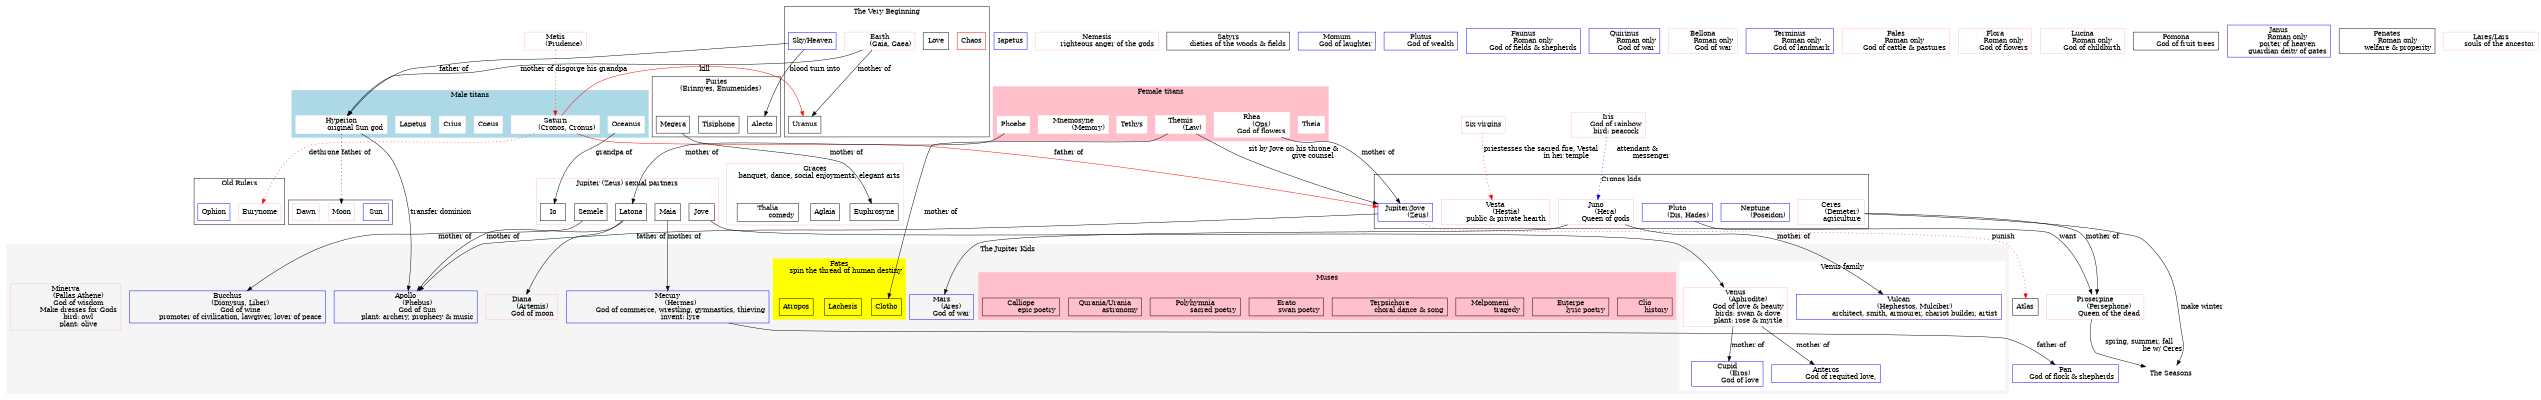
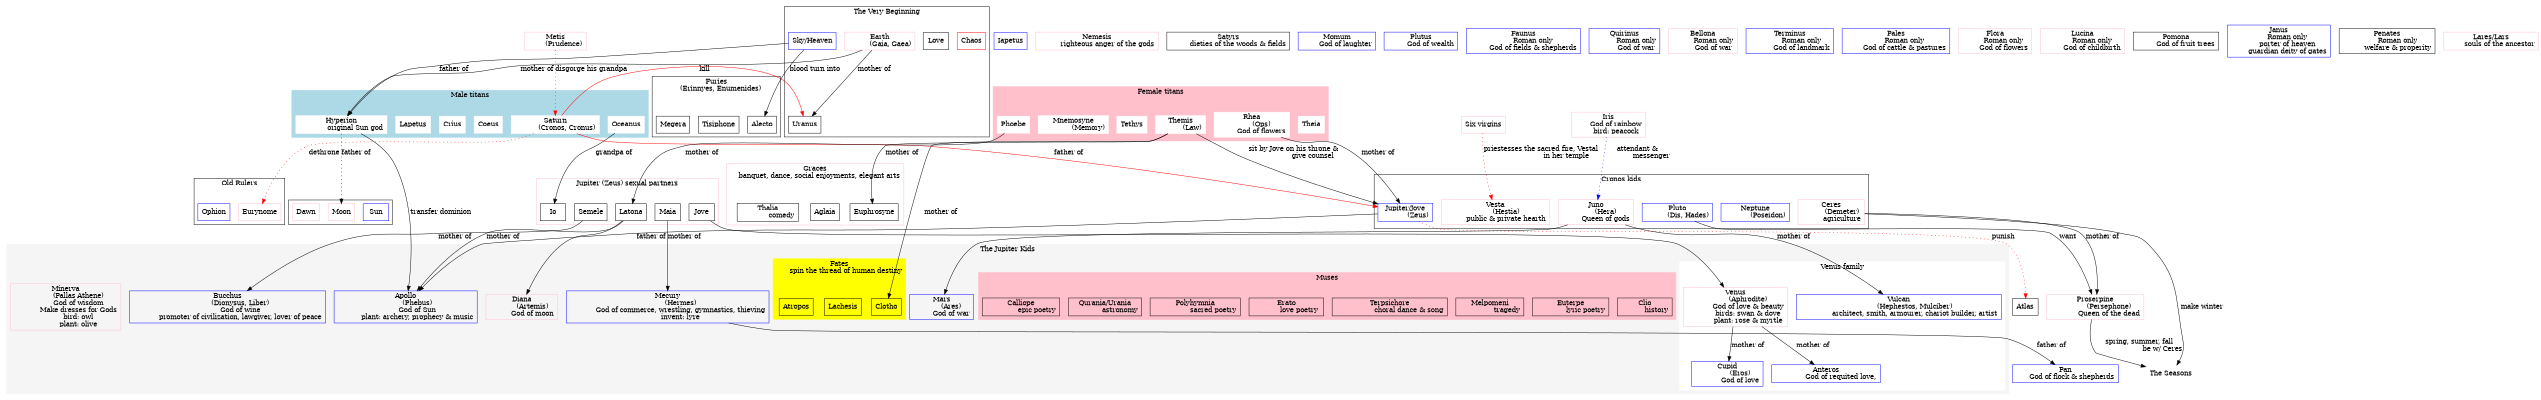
  digraph {
    compound=true
    labeldistance=0
    rankdir=TB
    node [shape=box]
    Euphrosyne
    Aglaia
    n3 [label="Thalia\n             comedy"]
    Alecto
    Tisiphone
    Megera
    n7 [color=red label=Chaos]
    Love
    n9 [color=pink label="Earth\n          (Gaia, Gaea)"]
    Uranus
    n11 [color=blue label="Sky/Heaven"]
    Sun [color=blue]
    Moon [color=pink]
    Dawn [color=pink]
    n15 [color=white label="Hyperion\n             original Sun god" style=filled]
    Oceanus [color=white style=filled]
    Coeus [color=white style=filled]
    Crius [color=white style=filled]
    Lapetus [color=white style=filled]
    n20 [color=white label="Saturn\n           (Cronos, Cronus)" style=filled]
    Theia [color=white style=filled]
    n22 [color=white label="Themis\n           (Law)" style=filled]
    Phoebe [color=white style=filled]
    Tethys [color=white style=filled]
    n25 [color=white label="Mnemosyne\n              (Memory)" style=filled]
    n26 [color=white label="Rhea\n         (Ops)\n         God of flowers" style=filled]
    n27 [color=blue label="Jupiter/Jove\n            (Zeus)"]
    n28 [color=blue label="Neptune\n            (Poseidon)"]
    n29 [color=blue label="Pluto\n          (Dis, Hades)"]
    n30 [color=pink label="Ceres\n          (Demeter)\n          agriculture"]
    n31 [color=pink label="Vesta\n          (Hestia)\n          public & private hearth"]
    n32 [color=pink label="Juno\n         (Hera)\n         Queen of gods"]
    Eurynome [color=pink]
    Ophion [color=blue]
    n35 [label=Jove]
    Maia
    Semele
    Io
    Latona
    n40 [color=blue label="Vulcan\n               (Hephestos, Mulciber)\n               architect, smith, armourer, chariot builder, artist"]
    n41 [color=pink label="Venus\n            (Aphrodite)\n            God of love & beauty\n            birds: swan & dove\n            plant: rose & myrtle"]
    n42 [color=blue label="Cupid\n            (Eros)\n            God of love"]
    n43 [color=blue label="Anteros\n              God of requited love,"]
    n44 [label="Clio\n           history"]
    n45 [label="Euterpe\n              lyric poetry"]
    n46 [label="Melpomeni\n                tragedy"]
    n47 [label="Terpsichore\n                  choral dance & song"]
-   n48 [label="Erato\n            swan poetry"]
+   n48 [label="Erato\n            love poetry"]
    n49 [label="Polyhymnia\n                 sacred poetry"]
    n50 [label="Qurania/Urania\n              astronomy"]
    n51 [label="Calliope\n               epic poetry"]
    Clotho
    Lachesis
    Atropos
    n55 [color=blue label="Apollo\n           (Phebus)\n           God of Sun\n           plant: archery, prophecy & music"]
    n56 [color=blue label="Mars\n         (Ares)\n         God of war"]
    n57 [color=blue label="Mecury\n            (Hermes)\n            God of commerce, wrestling, gymnastics, thieving\n            invent: lyre"]
    n58 [color=blue label="Bucchus\n            (Dionysus, Liber)\n            God of wine\n            promoter of civilization, lawgiver, lover of peace"]
    n59 [color=pink label="Diana\n          (Artemis)\n          God of moon"]
    n60 [color=pink label="Minerva\n            (Pallas Athene)\n            God of wisdom\n            Make dresses for Gods\n            bird: owl\n            plant: olive"]
    Atlas
    n62 [color=pink label="Proserpine\n             (Persephone)\n             Queen of the dead"]
    n63 [color=white label="The Seasons"]
    n64 [color=blue label="Pan\n      God of flock & shepherds"]
    n65 [color=pink label="Six virgins"]
    Iapetus [color=blue]
    n67 [color=pink label="Metis\n        (Prudence)"]
    n68 [color=pink label="Iris\n       God of rainbow\n       bird: peacock"]
    n69 [color=pink label="Nemesis\n          righteous anger of the gods"]
    n70 [label="Satyrs\n         dieties of the woods & fields"]
    n71 [color=blue label="Momum\n        God of laughter"]
    n72 [color=blue label="Plutus\n         God of wealth"]
    n73 [color=blue label="Faunus\n         Roman only\n         God of fields & shepherds"]
    n74 [color=blue label="Quirinus\n           Roman only\n           God of war"]
    n75 [color=pink label="Bellona\n          Roman only\n          God of war"]
    n76 [color=blue label="Terminus\n           Roman only\n           God of landmark"]
-   n77 [color=pink label="Pales\n        Roman only\n        God of cattle & pastures"]
+   n77 [color=blue label="Pales\n        Roman only\n        God of cattle & pastures"]
    n78 [color=pink label="Flora\n        Roman only\n        God of flowers"]
    n79 [color=pink label="Lucina\n         Roman only\n         God of childbirth"]
    n80 [label="Pomona\n         God of fruit trees"]
    n81 [color=blue label="Janus\n        Roman only\n        porter of heaven\n        guardian deity of gates"]
    n82 [label="Penates\n          Roman only\n          welfare & properity"]
    n83 [color=pink label="Lares/Lars\n        souls of the ancestor"]
    subgraph cluster_1 {
      color=pink
      label="Graces\n    banquet, dance, social enjoyments, elegant arts"
      Euphrosyne
      Aglaia
      n3
    }
    subgraph cluster_2 {
      label="Furies\n    (Erinnyes, Enumenides)"
      Alecto
      Tisiphone
      Megera
    }
    subgraph cluster_3 {
      label="The Very Beginning"
      n7
      Love
      n9
      Uranus
      n11
    }
    subgraph cluster_4 {
      Sun
      Moon
      Dawn
    }
    subgraph cluster_5 {
      color=lightblue
      label="Male titans"
      style=filled
      n15
      Oceanus
      Coeus
      Crius
      Lapetus
      n20
    }
    subgraph cluster_6 {
      color=pink
      label="Female titans"
      style=filled
      Theia
      n22
      Phoebe
      Tethys
      n25
      n26
    }
    subgraph cluster_7 {
      label="Cronos kids"
      n27
      n28
      n29
      n30
      n31
      n32
    }
    subgraph cluster_8 {
      label="Old Rulers"
      Eurynome
      Ophion
    }
    subgraph cluster_9 {
      color=pink
      label="Jupiter (Zeus) sexual partners"
      n35
      Maia
      Semele
      Io
      Latona
    }
    subgraph cluster_10 {
      color="#f5f5f5"
      label="The Jupiter Kids"
      style=filled
      n55
      n56
      n57
      n58
      n59
      n60
      subgraph cluster_11 {
        color=white
        label="Venus family"
        style=filled
        n40
        n41
        n42
        n43
      }
      subgraph cluster_12 {
        color=pink
        label=Muses
        style=filled
        n44
        n45
        n46
        n47
        n48
        n49
        n50
        n51
      }
      subgraph cluster_13 {
        color=yellow
        label="Fates\n      spin the thread of human destiny"
        style=filled
        Clotho
        Lachesis
        Atropos
      }
    }
    n9 -> Uranus [label="mother of"]
    n9 -> n15 [label="mother of"]
    n11 -> Alecto [label="blood turn into"]
    n11 -> n15 [label="father of"]
    n15 -> Moon [label="father of" style=dotted]
    n15 -> n55 [label="transfer dominion"]
    Oceanus -> Io [label="grandpa of"]
    n20 -> Uranus [color=red label=kill]
    n20 -> n27 [color=red label="father of"]
    n20 -> Eurynome [color=red label=dethrone style=dotted]
-   Megera -> Euphrosyne [label="mother of"]
+   n22 -> Euphrosyne [label="mother of"]
    n22 -> n27 [label="sit by Jove on his throne &\n                  give counsel"]
    n22 -> Clotho [label="mother of"]
    Phoebe -> Latona [label="mother of"]
    n26 -> n27 [label="mother of"]
    n27 -> n55 [label="father of"]
    n27 -> Atlas [color=red label=punish style=dotted]
    n29 -> n62 [label=want]
    n30 -> n62 [label="mother of"]
    n30 -> n63 [label="make winter"]
    n32 -> n40 [label="mother of"]
    n32 -> n56
    n35 -> n41
    Maia -> n57 [label="mother of"]
    Semele -> n58 [label="mother of"]
    Latona -> n55 [label="mother of"]
    Latona -> n59
    n41 -> n42 [label="mother of"]
    n41 -> n43 [label="mother of"]
    n57 -> n64 [label="father of"]
    n62 -> n63 [label="spring, summer, fall\n                      be w/ Ceres"]
    n65 -> n31 [color=red label="priestesses the sacred fire, Vestal\n                        in her temple" style=dotted]
    n67 -> n20 [color=red label="disgorge his grandpa" style=dotted]
    n68 -> n32 [color=blue label="attendant &\n             messenger" style=dotted]
  }
